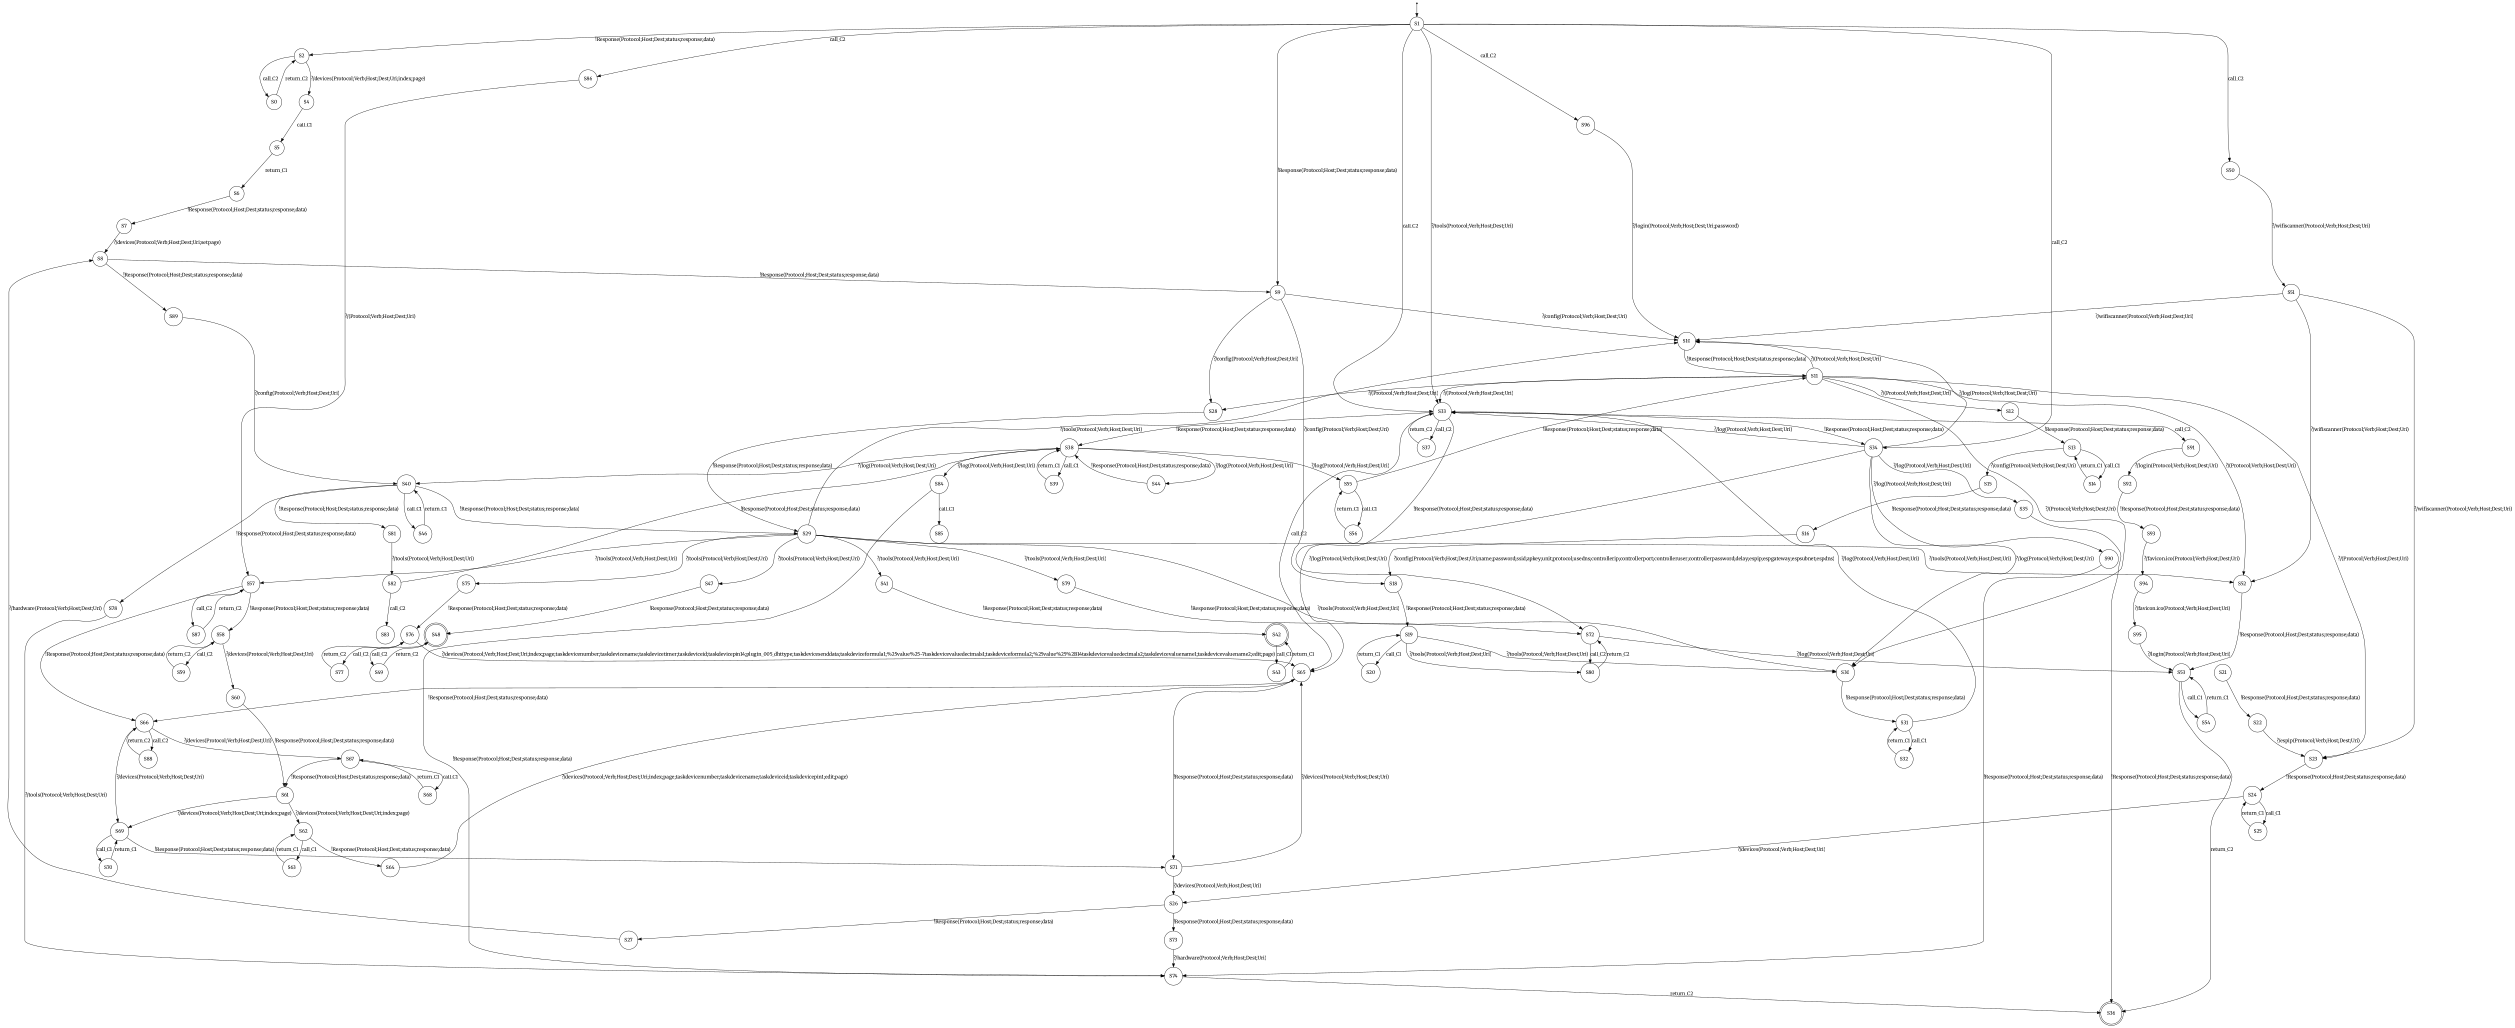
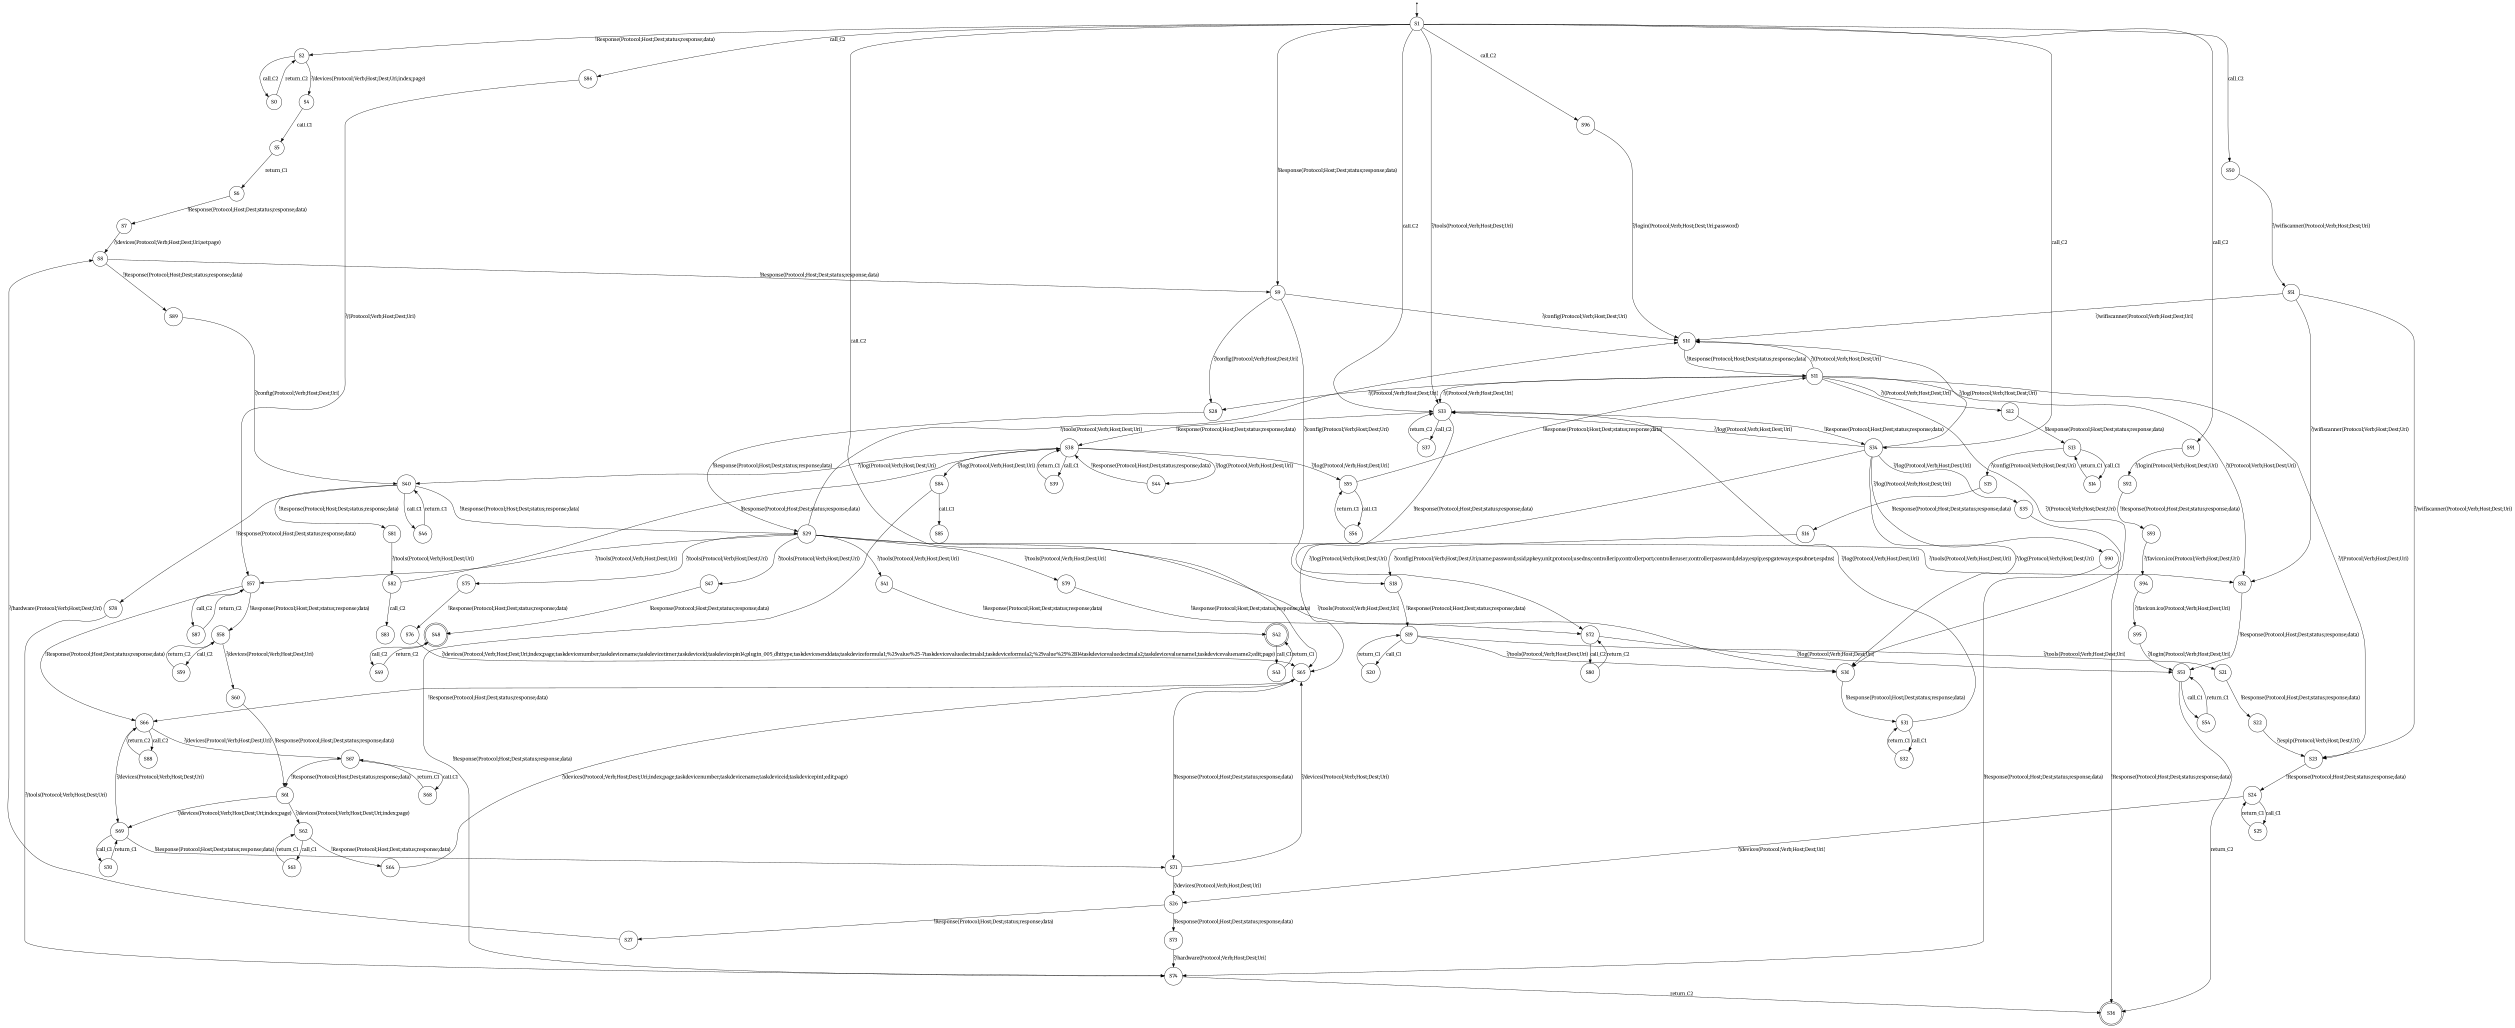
  digraph {
    fontname=Merriweather
    node [fontname=Merriweather shape=circle]
    edge [fontname=Merriweather]
    S00 [shape=point]
    n2 [label=S1]
    n3 [label=S2]
    n4 [label=S9]
    n5 [label=S33]
    n6 [label=S34]
    n7 [label=S50]
    n8 [label=S65]
    n9 [label=S86]
    n10 [label=S91]
    n11 [label=S96]
    n12 [label=S0]
    n13 [label=S4]
    n14 [label=S10]
    n15 [label=S18]
    n16 [label=S28]
    n17 [label=S37]
    n18 [label=S38]
    n19 [label=S72]
    n20 [label=S30]
    n21 [label=S35]
    n22 [label=S90]
    n23 [label=S51]
    n24 [label=S66]
    n25 [label=S71]
    n26 [label=S57]
    n27 [label=S92]
    n28 [label=S5]
    n29 [label=S6]
    n30 [label=S7]
    n31 [label=S8]
    n32 [label=S89]
    n33 [label=S40]
    n34 [label=S11]
    n35 [label=S19]
    n36 [label=S29]
    n37 [label=S12]
    n38 [label=S23]
    n39 [label=S52]
    n40 [label=S13]
    n41 [label=S24]
    n42 [label=S31]
    n43 [label=S53]
    n44 [label=S14]
    n45 [label=S15]
    n46 [label=S16]
    n47 [label=S20]
    n48 [label=S21]
    n49 [label=S22]
    n50 [label=S25]
    n51 [label=S26]
    n52 [label=S27]
    n53 [label=S73]
    n54 [label=S74]
    n55 [label=S41]
    n56 [label=S47]
    n57 [label=S75]
    n58 [label=S79]
    n59 [label=S42 shape=doublecircle]
    n60 [label=S48 shape=doublecircle]
    n61 [label=S58]
    n62 [label=S87]
    n63 [label=S76]
    n64 [label=S32]
    n65 [label=S39]
    n66 [label=S44]
    n67 [label=S55]
    n68 [label=S84]
    n69 [label=S80]
    n70 [label=S36 shape=doublecircle]
    n71 [label=S46]
    n72 [label=S78]
    n73 [label=S81]
    n74 [label=S56]
    n75 [label=S85]
    n76 [label=S82]
    n77 [label=S43]
    n78 [label=S49]
    n79 [label=S54]
    n80 [label=S59]
    n81 [label=S60]
    n82 [label=S69]
    n83 [label=S67]
    n84 [label=S88]
    n85 [label=S61]
    n86 [label=S62]
    n87 [label=S63]
    n88 [label=S64]
    n89 [label=S70]
    n90 [label=S68]
-   n91 [label=S77]
    n92 [label=S83]
    n93 [label=S93]
    n94 [label=S94]
    n95 [label=S95]
    S00 -> n2
    n2 -> n3 [label="!Response(Protocol;Host;Dest;status;response;data)"]
    n2 -> n4 [label="!Response(Protocol;Host;Dest;status;response;data)"]
    n2 -> n5 [label="?/tools(Protocol;Verb;Host;Dest;Uri)"]
    n2 -> n5 [label=call_C2]
    n2 -> n6 [label=call_C2]
    n2 -> n7 [label=call_C2]
-   n5 -> n8 [label=call_C2]
+   n2 -> n8 [label=call_C2]
    n2 -> n9 [label=call_C2]
-   n5 -> n10 [label=call_C2]
+   n2 -> n10 [label=call_C2]
    n2 -> n11 [label=call_C2]
    n3 -> n12 [label=call_C2]
    n3 -> n13 [label="?/devices(Protocol;Verb;Host;Dest;Uri;index;page)"]
    n4 -> n14 [label="?/config(Protocol;Verb;Host;Dest;Uri)"]
    n4 -> n15 [label="?/config(Protocol;Verb;Host;Dest;Uri)"]
    n4 -> n16 [label="?/config(Protocol;Verb;Host;Dest;Uri)"]
    n5 -> n6 [label="!Response(Protocol;Host;Dest;status;response;data)"]
    n5 -> n17 [label=call_C2]
    n5 -> n18 [label="!Response(Protocol;Host;Dest;status;response;data)"]
    n5 -> n19 [label="!Response(Protocol;Host;Dest;status;response;data)"]
    n6 -> n5 [label="?/log(Protocol;Verb;Host;Dest;Uri)"]
    n6 -> n8 [label="?/log(Protocol;Verb;Host;Dest;Uri)"]
    n6 -> n14 [label="?/log(Protocol;Verb;Host;Dest;Uri)"]
    n6 -> n20 [label="?/log(Protocol;Verb;Host;Dest;Uri)"]
    n6 -> n21 [label="?/log(Protocol;Verb;Host;Dest;Uri)"]
    n6 -> n22 [label="?/log(Protocol;Verb;Host;Dest;Uri)"]
    n7 -> n23 [label="?/wifiscanner(Protocol;Verb;Host;Dest;Uri)"]
    n8 -> n24 [label="!Response(Protocol;Host;Dest;status;response;data)"]
    n8 -> n25 [label="!Response(Protocol;Host;Dest;status;response;data)"]
    n9 -> n26 [label="?/(Protocol;Verb;Host;Dest;Uri)"]
    n10 -> n27 [label="?/login(Protocol;Verb;Host;Dest;Uri)"]
    n11 -> n14 [label="?/login(Protocol;Verb;Host;Dest;Uri;password)"]
    n12 -> n3 [label=return_C2]
    n13 -> n28 [label=call_C1]
    n14 -> n34 [label="!Response(Protocol;Host;Dest;status;response;data)"]
    n15 -> n35 [label="!Response(Protocol;Host;Dest;status;response;data)"]
    n16 -> n36 [label="!Response(Protocol;Host;Dest;status;response;data)"]
    n17 -> n5 [label=return_C2]
    n18 -> n33 [label="?/log(Protocol;Verb;Host;Dest;Uri)"]
    n18 -> n65 [label=call_C1]
    n18 -> n66 [label="?/log(Protocol;Verb;Host;Dest;Uri)"]
    n18 -> n67 [label="?/log(Protocol;Verb;Host;Dest;Uri)"]
    n18 -> n68 [label="?/log(Protocol;Verb;Host;Dest;Uri)"]
    n19 -> n43 [label="?/log(Protocol;Verb;Host;Dest;Uri)"]
    n19 -> n69 [label=call_C2]
    n20 -> n42 [label="!Response(Protocol;Host;Dest;status;response;data)"]
    n21 -> n70 [label="!Response(Protocol;Host;Dest;status;response;data)"]
    n22 -> n54 [label="!Response(Protocol;Host;Dest;status;response;data)"]
    n23 -> n14 [label="?/wifiscanner(Protocol;Verb;Host;Dest;Uri)"]
    n23 -> n38 [label="?/wifiscanner(Protocol;Verb;Host;Dest;Uri)"]
    n23 -> n39 [label="?/wifiscanner(Protocol;Verb;Host;Dest;Uri)"]
    n24 -> n82 [label="?/devices(Protocol;Verb;Host;Dest;Uri)"]
    n24 -> n83 [label="?/devices(Protocol;Verb;Host;Dest;Uri)"]
    n24 -> n84 [label=call_C2]
    n25 -> n8 [label="?/devices(Protocol;Verb;Host;Dest;Uri)"]
    n25 -> n51 [label="?/devices(Protocol;Verb;Host;Dest;Uri)"]
    n26 -> n24 [label="!Response(Protocol;Host;Dest;status;response;data)"]
    n26 -> n61 [label="!Response(Protocol;Host;Dest;status;response;data)"]
    n26 -> n62 [label=call_C2]
    n27 -> n93 [label="!Response(Protocol;Host;Dest;status;response;data)"]
    n28 -> n29 [label=return_C1]
    n29 -> n30 [label="!Response(Protocol;Host;Dest;status;response;data)"]
    n30 -> n31 [label="?/devices(Protocol;Verb;Host;Dest;Uri;setpage)"]
    n31 -> n4 [label="!Response(Protocol;Host;Dest;status;response;data)"]
    n31 -> n32 [label="!Response(Protocol;Host;Dest;status;response;data)"]
    n32 -> n33 [label="?/config(Protocol;Verb;Host;Dest;Uri)"]
    n33 -> n36 [label="!Response(Protocol;Host;Dest;status;response;data)"]
    n33 -> n71 [label=call_C1]
    n33 -> n72 [label="!Response(Protocol;Host;Dest;status;response;data)"]
    n33 -> n73 [label="!Response(Protocol;Host;Dest;status;response;data)"]
    n34 -> n5 [label="?/(Protocol;Verb;Host;Dest;Uri)"]
    n34 -> n14 [label="?/(Protocol;Verb;Host;Dest;Uri)"]
    n34 -> n16 [label="?/(Protocol;Verb;Host;Dest;Uri)"]
    n34 -> n20 [label="?/(Protocol;Verb;Host;Dest;Uri)"]
    n34 -> n37 [label="?/(Protocol;Verb;Host;Dest;Uri)"]
    n34 -> n38 [label="?/(Protocol;Verb;Host;Dest;Uri)"]
    n34 -> n39 [label="?/(Protocol;Verb;Host;Dest;Uri)"]
    n35 -> n20 [label="?/tools(Protocol;Verb;Host;Dest;Uri)"]
    n35 -> n47 [label=call_C1]
-   n35 -> n69 [label="?/tools(Protocol;Verb;Host;Dest;Uri)"]
+   n35 -> n48 [label="?/tools(Protocol;Verb;Host;Dest;Uri)"]
    n36 -> n14 [label="?/tools(Protocol;Verb;Host;Dest;Uri)"]
    n36 -> n20 [label="?/tools(Protocol;Verb;Host;Dest;Uri)"]
    n36 -> n26 [label="?/tools(Protocol;Verb;Host;Dest;Uri)"]
    n36 -> n39 [label="?/tools(Protocol;Verb;Host;Dest;Uri)"]
    n36 -> n55 [label="?/tools(Protocol;Verb;Host;Dest;Uri)"]
    n36 -> n56 [label="?/tools(Protocol;Verb;Host;Dest;Uri)"]
    n36 -> n57 [label="?/tools(Protocol;Verb;Host;Dest;Uri)"]
    n36 -> n58 [label="?/tools(Protocol;Verb;Host;Dest;Uri)"]
    n37 -> n40 [label="!Response(Protocol;Host;Dest;status;response;data)"]
    n38 -> n41 [label="!Response(Protocol;Host;Dest;status;response;data)"]
    n39 -> n43 [label="!Response(Protocol;Host;Dest;status;response;data)"]
    n40 -> n44 [label=call_C1]
    n40 -> n45 [label="?/config(Protocol;Verb;Host;Dest;Uri)"]
    n41 -> n50 [label=call_C1]
    n41 -> n51 [label="?/devices(Protocol;Verb;Host;Dest;Uri)"]
    n42 -> n5 [label="?/log(Protocol;Verb;Host;Dest;Uri)"]
    n42 -> n64 [label=call_C1]
    n43 -> n70 [label=return_C2]
    n43 -> n79 [label=call_C1]
    n44 -> n40 [label=return_C1]
    n45 -> n46 [label="!Response(Protocol;Host;Dest;status;response;data)"]
    n46 -> n15 [label="?/config(Protocol;Verb;Host;Dest;Uri;name;password;ssid;apkey;unit;protocol;usedns;controllerip;controllerport;controlleruser;controllerpassword;delay;espip;espgateway;espsubnet;espdns)"]
    n47 -> n35 [label=return_C1]
    n48 -> n49 [label="!Response(Protocol;Host;Dest;status;response;data)"]
    n49 -> n38 [label="?/espip(Protocol;Verb;Host;Dest;Uri)"]
    n50 -> n41 [label=return_C1]
    n51 -> n52 [label="!Response(Protocol;Host;Dest;status;response;data)"]
    n51 -> n53 [label="!Response(Protocol;Host;Dest;status;response;data)"]
    n52 -> n31 [label="?/hardware(Protocol;Verb;Host;Dest;Uri)"]
    n53 -> n54 [label="?/hardware(Protocol;Verb;Host;Dest;Uri)"]
    n54 -> n70 [label=return_C2]
    n55 -> n59 [label="!Response(Protocol;Host;Dest;status;response;data)"]
    n56 -> n60 [label="!Response(Protocol;Host;Dest;status;response;data)"]
    n57 -> n63 [label="!Response(Protocol;Host;Dest;status;response;data)"]
    n58 -> n19 [label="!Response(Protocol;Host;Dest;status;response;data)"]
    n59 -> n77 [label=call_C1]
    n60 -> n78 [label=call_C2]
    n61 -> n80 [label=call_C2]
    n61 -> n81 [label="?/devices(Protocol;Verb;Host;Dest;Uri)"]
    n62 -> n26 [label=return_C2]
    n63 -> n8 [label="?/devices(Protocol;Verb;Host;Dest;Uri;index;page;taskdevicenumber;taskdevicename;taskdevicetimer;taskdeviceid;taskdevicepin14;plugin_005_dhttype;taskdevicesenddata;taskdeviceformula1;%25value%25-7taskdevicevaluedecimals1;taskdeviceformula2;%25value%25%2B14taskdevicevaluedecimals2;taskdevicevaluename1;taskdevicevaluename2;edit;page)"]
-   n63 -> n91 [label=call_C2]
    n64 -> n42 [label=return_C1]
    n65 -> n18 [label=return_C1]
    n66 -> n18 [label="!Response(Protocol;Host;Dest;status;response;data)"]
    n67 -> n34 [label="!Response(Protocol;Host;Dest;status;response;data)"]
    n67 -> n74 [label=call_C1]
    n68 -> n54 [label="!Response(Protocol;Host;Dest;status;response;data)"]
    n68 -> n75 [label=call_C1]
    n69 -> n19 [label=return_C2]
    n71 -> n33 [label=return_C1]
    n72 -> n54 [label="?/tools(Protocol;Verb;Host;Dest;Uri)"]
    n73 -> n76 [label="?/tools(Protocol;Verb;Host;Dest;Uri)"]
    n74 -> n67 [label=return_C1]
    n76 -> n18 [label="!Response(Protocol;Host;Dest;status;response;data)"]
    n76 -> n92 [label=call_C2]
    n77 -> n59 [label=return_C1]
    n78 -> n60 [label=return_C2]
    n79 -> n43 [label=return_C1]
    n80 -> n61 [label=return_C2]
    n81 -> n85 [label="!Response(Protocol;Host;Dest;status;response;data)"]
    n82 -> n25 [label="!Response(Protocol;Host;Dest;status;response;data)"]
    n82 -> n89 [label=call_C1]
    n83 -> n85 [label="!Response(Protocol;Host;Dest;status;response;data)"]
    n83 -> n90 [label=call_C1]
    n84 -> n24 [label=return_C2]
    n85 -> n82 [label="?/devices(Protocol;Verb;Host;Dest;Uri;index;page)"]
    n85 -> n86 [label="?/devices(Protocol;Verb;Host;Dest;Uri;index;page)"]
    n86 -> n87 [label=call_C1]
    n86 -> n88 [label="!Response(Protocol;Host;Dest;status;response;data)"]
    n87 -> n86 [label=return_C1]
    n88 -> n8 [label="?/devices(Protocol;Verb;Host;Dest;Uri;index;page;taskdevicenumber;taskdevicename;taskdeviceid;taskdevicepin1;edit;page)"]
    n89 -> n82 [label=return_C1]
    n90 -> n83 [label=return_C1]
-   n91 -> n63 [label=return_C2]
    n93 -> n94 [label="?/favicon.ico(Protocol;Verb;Host;Dest;Uri)"]
    n94 -> n95 [label="?/favicon.ico(Protocol;Verb;Host;Dest;Uri)"]
    n95 -> n43 [label="?/login(Protocol;Verb;Host;Dest;Uri)"]
  }
